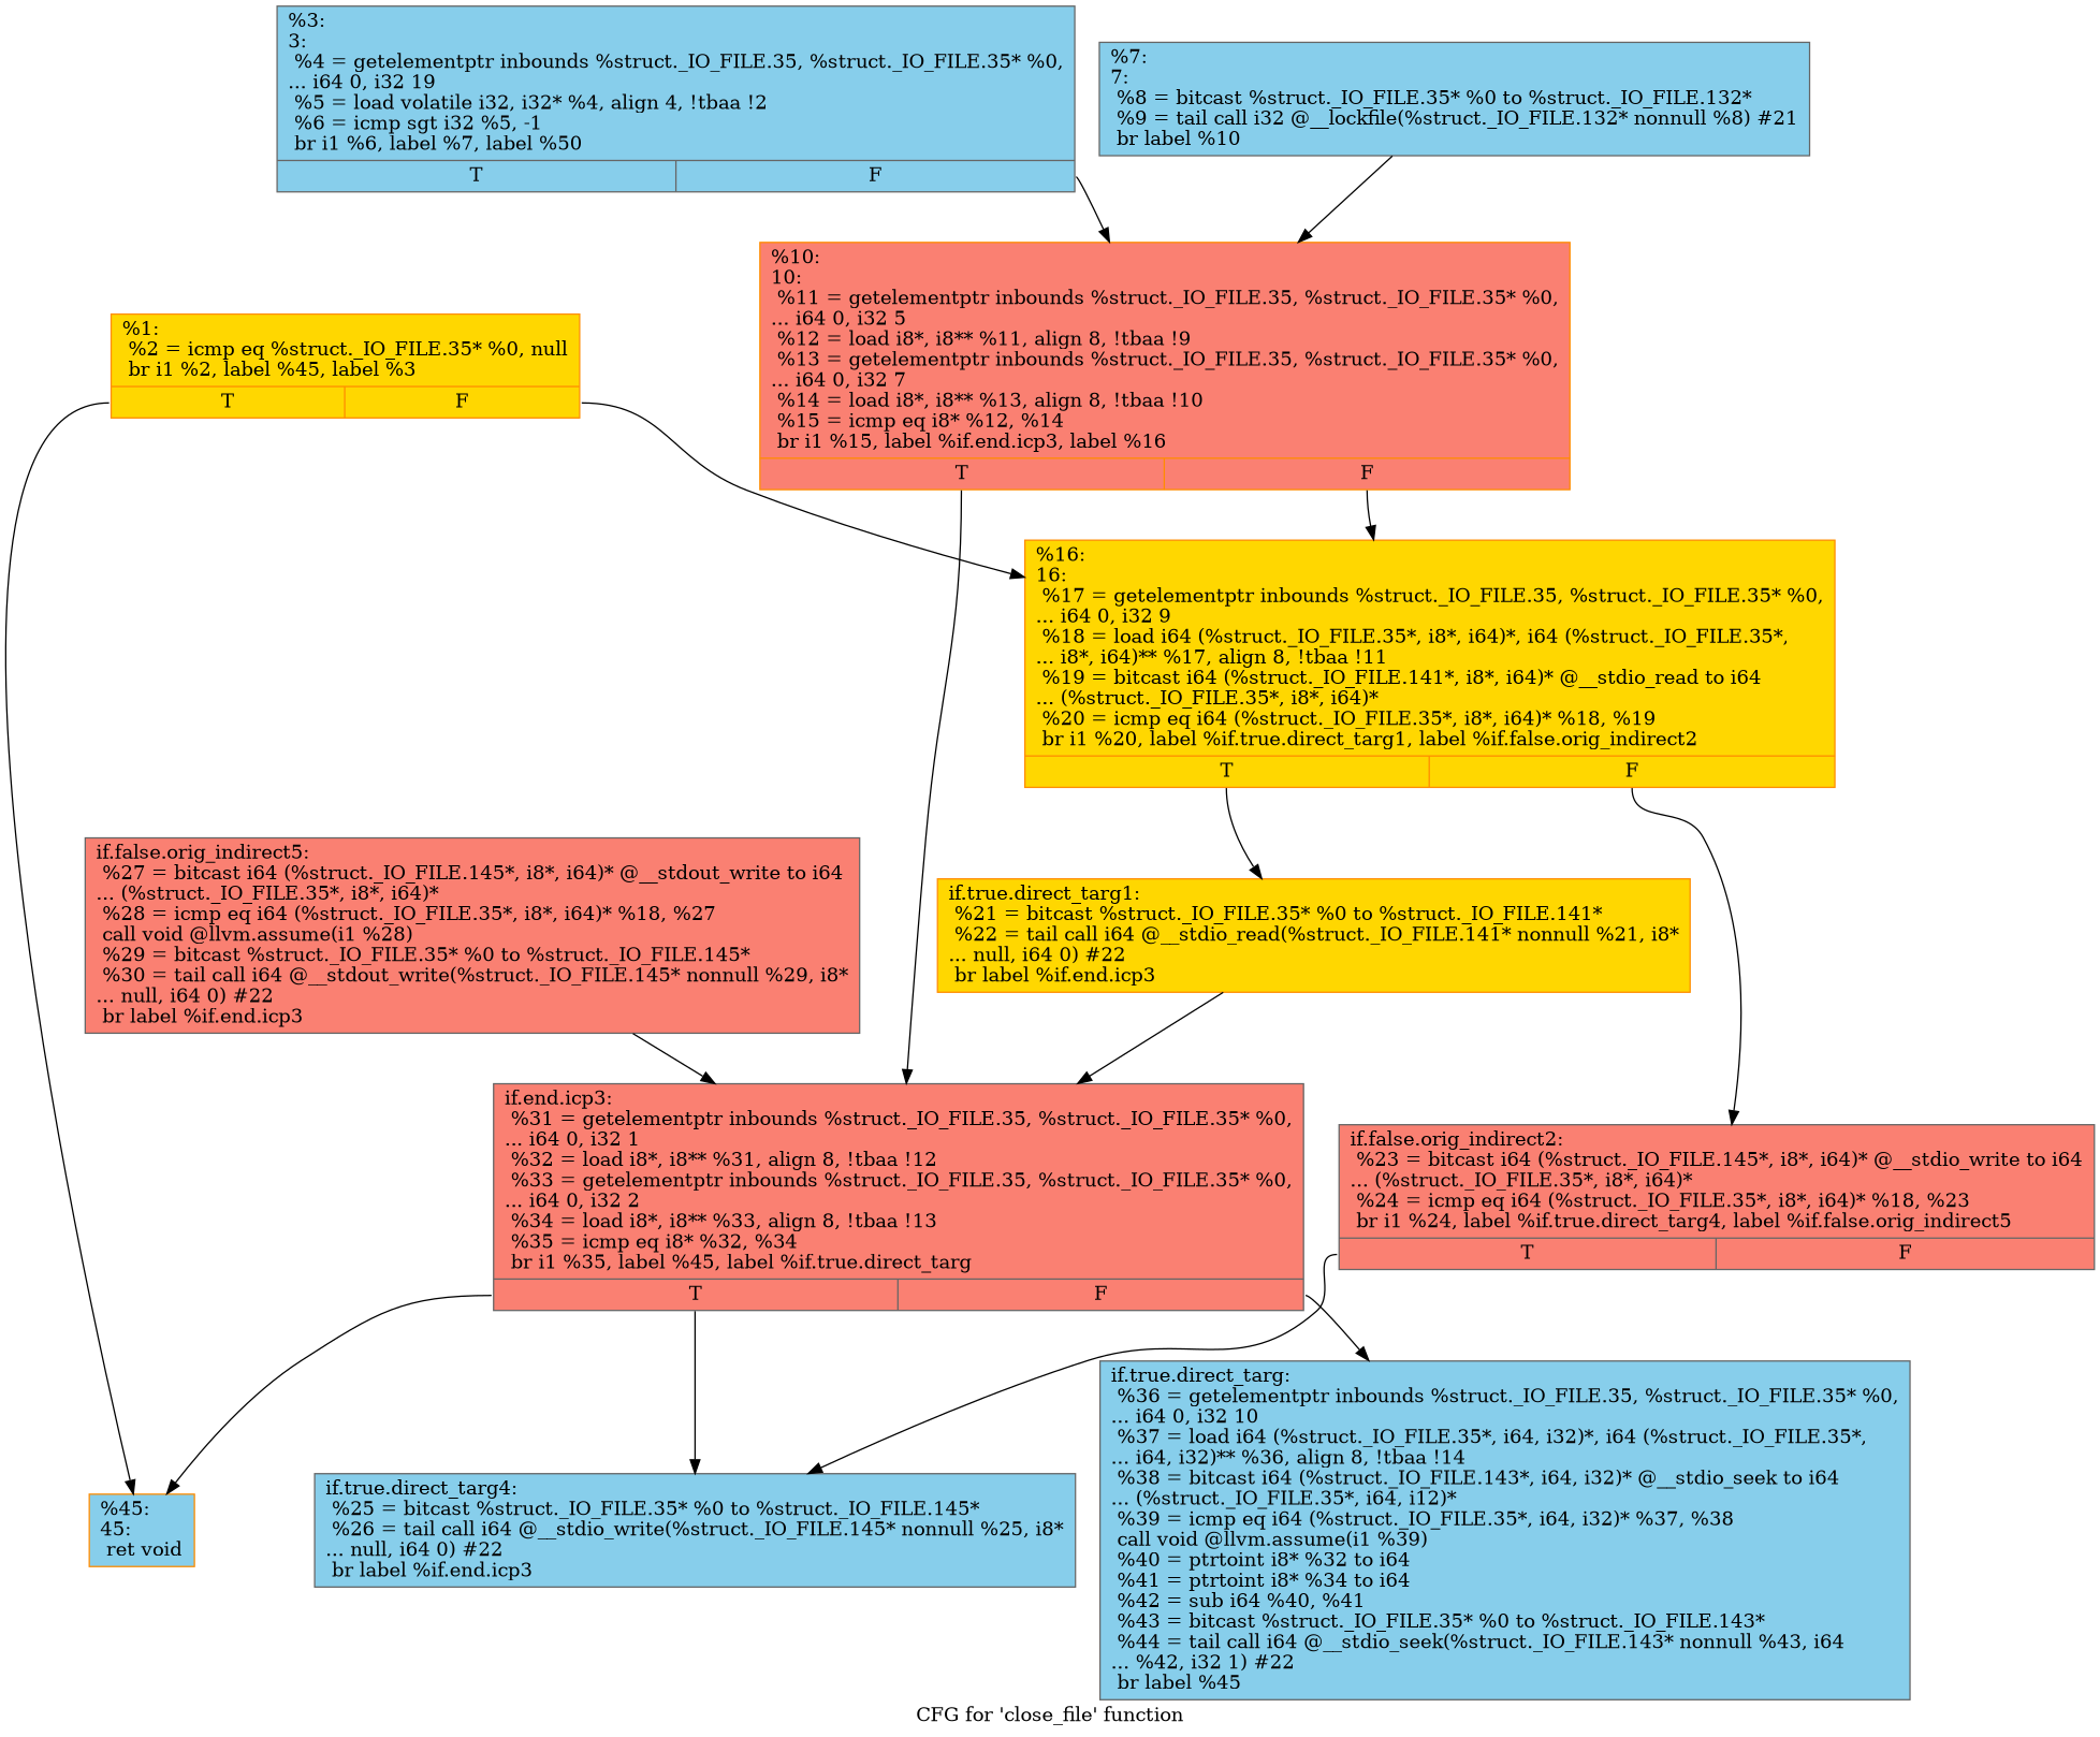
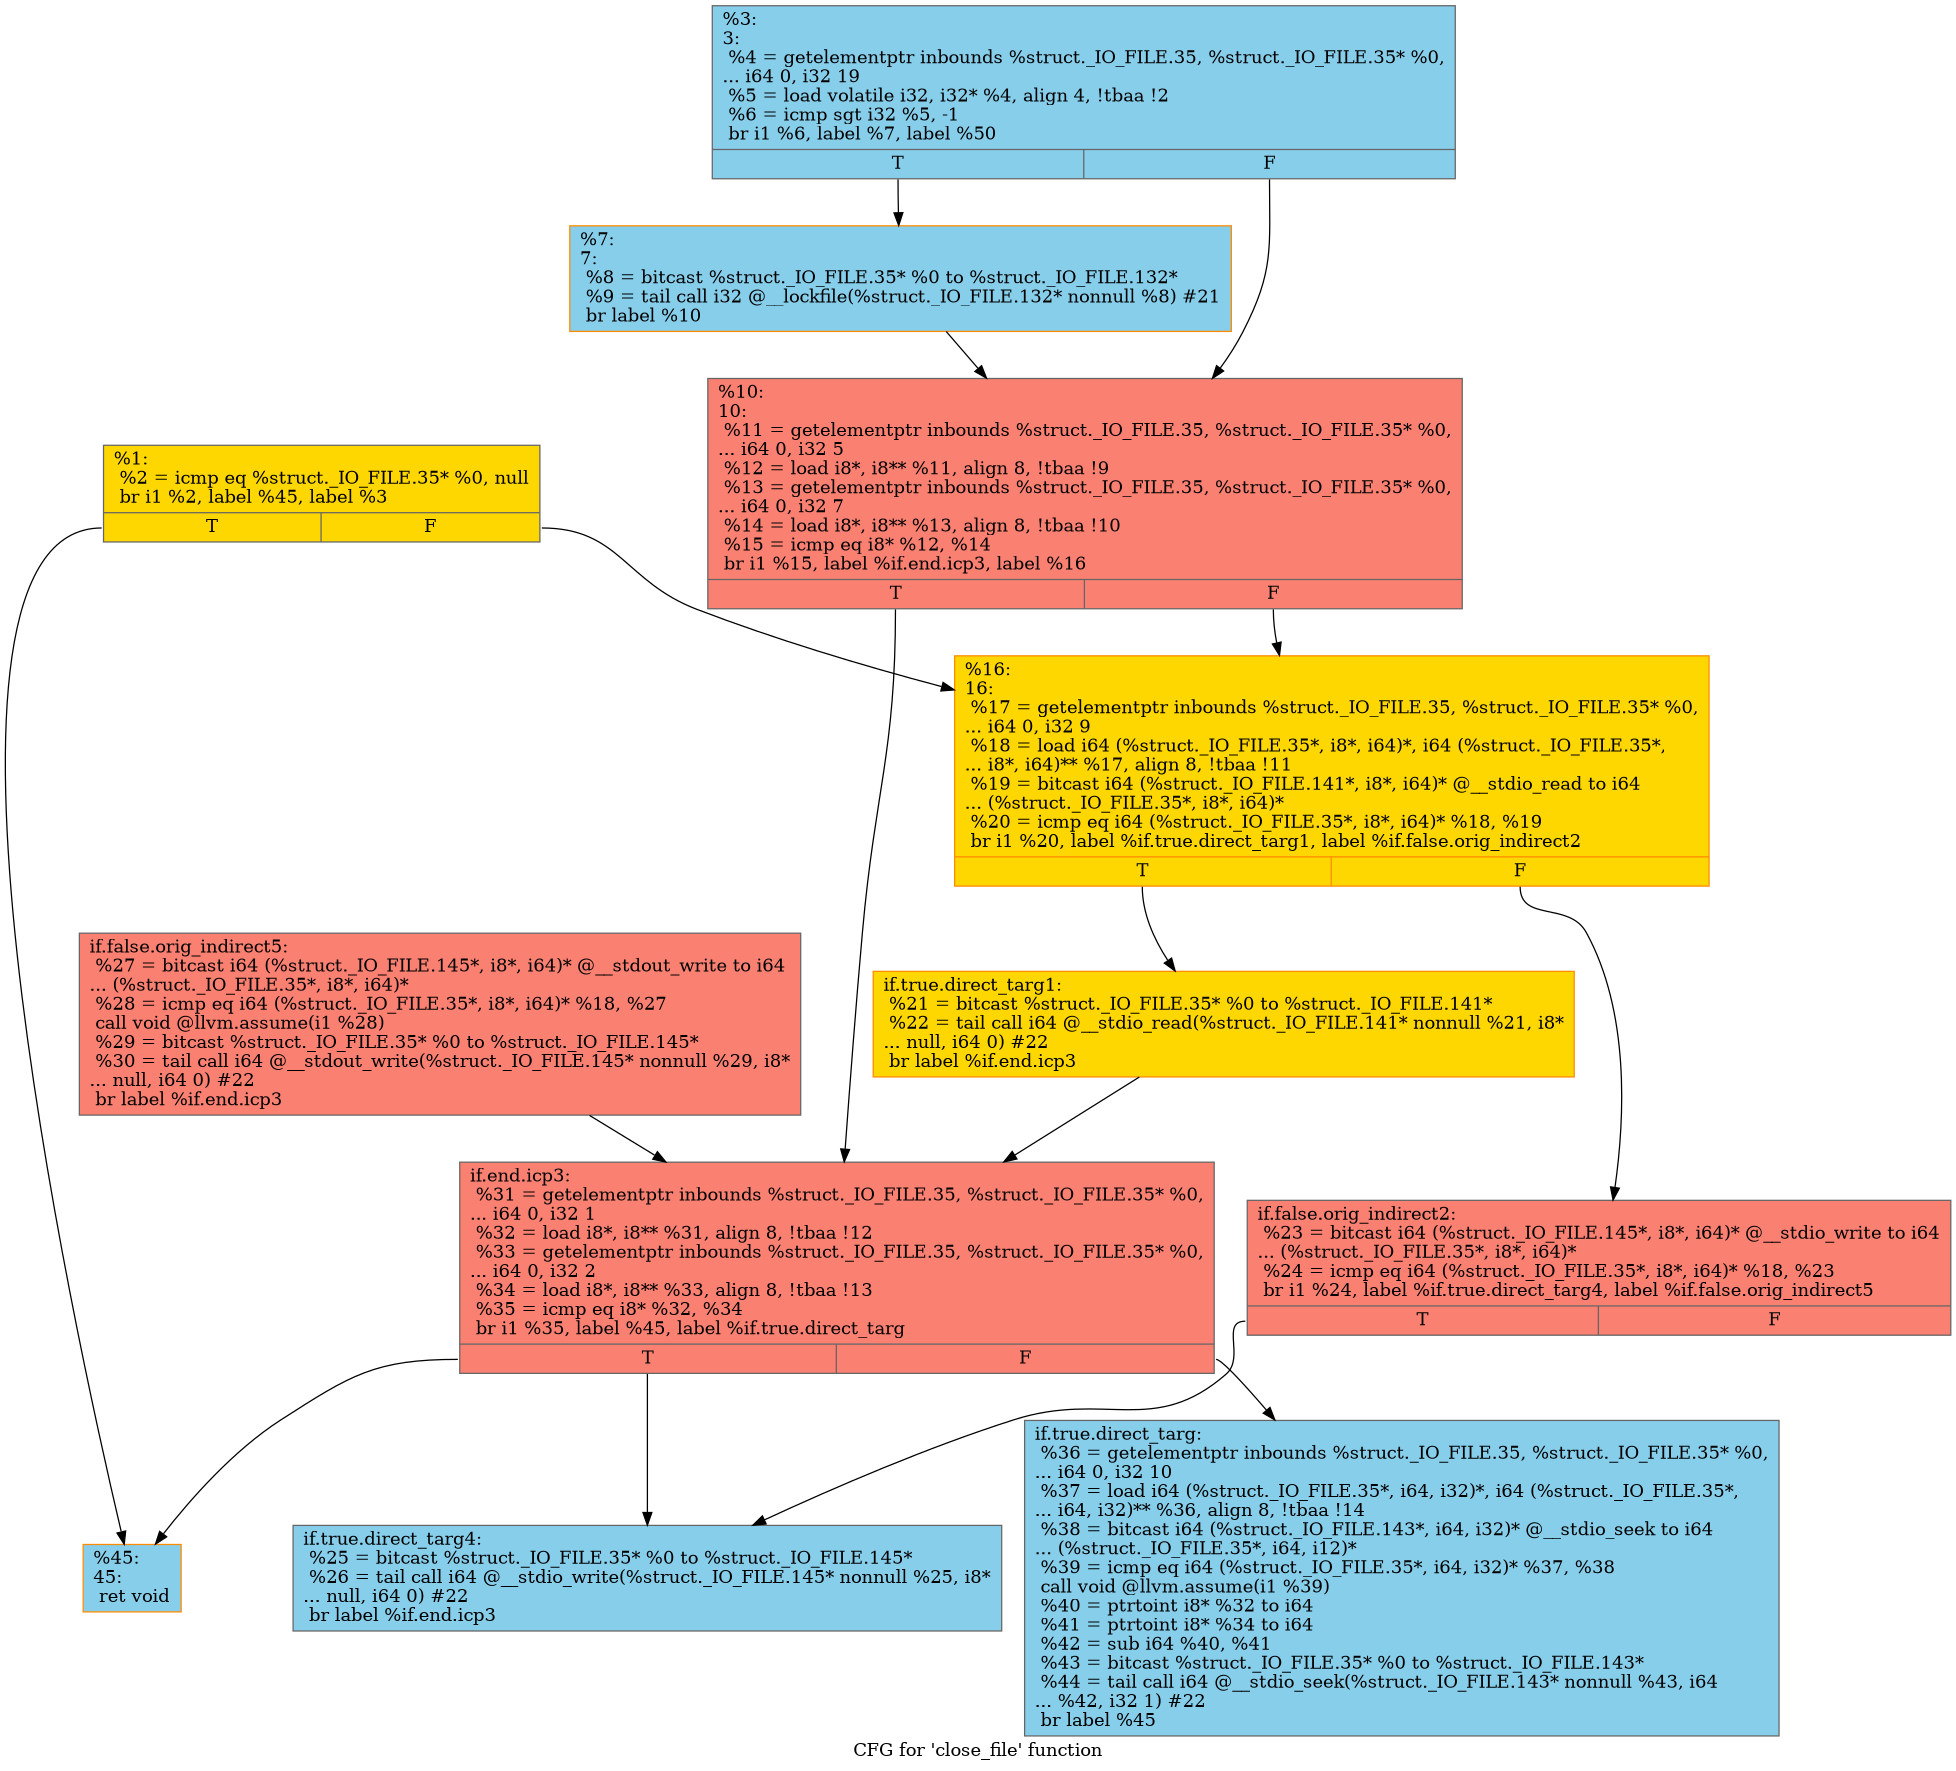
  digraph {
    label="CFG for 'close_file' function"
    node [color=gray40 fillcolor=skyblue shape=record style=filled]
    edge [tailport=s0]
-   n1 [color=darkorange fillcolor=gold label="{%1:\l  %2 = icmp eq %struct._IO_FILE.35* %0, null\l  br i1 %2, label %45, label %3\l|{<s0>T|<s1>F}}"]
+   n1 [fillcolor=gold label="{%1:\l  %2 = icmp eq %struct._IO_FILE.35* %0, null\l  br i1 %2, label %45, label %3\l|{<s0>T|<s1>F}}"]
    n2 [color=darkorange label="{%45:\l45:                                               \l  ret void\l}"]
    n3 [color=darkorange fillcolor=gold label="{%16:\l16:                                               \l  %17 = getelementptr inbounds %struct._IO_FILE.35, %struct._IO_FILE.35* %0,\l... i64 0, i32 9\l  %18 = load i64 (%struct._IO_FILE.35*, i8*, i64)*, i64 (%struct._IO_FILE.35*,\l... i8*, i64)** %17, align 8, !tbaa !11\l  %19 = bitcast i64 (%struct._IO_FILE.141*, i8*, i64)* @__stdio_read to i64\l... (%struct._IO_FILE.35*, i8*, i64)*\l  %20 = icmp eq i64 (%struct._IO_FILE.35*, i8*, i64)* %18, %19\l  br i1 %20, label %if.true.direct_targ1, label %if.false.orig_indirect2\l|{<s0>T|<s1>F}}"]
    n4 [label="{%3:\l3:                                                \l  %4 = getelementptr inbounds %struct._IO_FILE.35, %struct._IO_FILE.35* %0,\l... i64 0, i32 19\l  %5 = load volatile i32, i32* %4, align 4, !tbaa !2\l  %6 = icmp sgt i32 %5, -1\l  br i1 %6, label %7, label %50\l|{<s0>T|<s1>F}}"]
-   n5 [label="{%7:\l7:                                                \l  %8 = bitcast %struct._IO_FILE.35* %0 to %struct._IO_FILE.132*\l  %9 = tail call i32 @__lockfile(%struct._IO_FILE.132* nonnull %8) #21\l  br label %10\l}"]
-   n6 [color=darkorange fillcolor=salmon label="{%10:\l10:                                               \l  %11 = getelementptr inbounds %struct._IO_FILE.35, %struct._IO_FILE.35* %0,\l... i64 0, i32 5\l  %12 = load i8*, i8** %11, align 8, !tbaa !9\l  %13 = getelementptr inbounds %struct._IO_FILE.35, %struct._IO_FILE.35* %0,\l... i64 0, i32 7\l  %14 = load i8*, i8** %13, align 8, !tbaa !10\l  %15 = icmp eq i8* %12, %14\l  br i1 %15, label %if.end.icp3, label %16\l|{<s0>T|<s1>F}}"]
+   n5 [color=darkorange label="{%7:\l7:                                                \l  %8 = bitcast %struct._IO_FILE.35* %0 to %struct._IO_FILE.132*\l  %9 = tail call i32 @__lockfile(%struct._IO_FILE.132* nonnull %8) #21\l  br label %10\l}"]
+   n6 [fillcolor=salmon label="{%10:\l10:                                               \l  %11 = getelementptr inbounds %struct._IO_FILE.35, %struct._IO_FILE.35* %0,\l... i64 0, i32 5\l  %12 = load i8*, i8** %11, align 8, !tbaa !9\l  %13 = getelementptr inbounds %struct._IO_FILE.35, %struct._IO_FILE.35* %0,\l... i64 0, i32 7\l  %14 = load i8*, i8** %13, align 8, !tbaa !10\l  %15 = icmp eq i8* %12, %14\l  br i1 %15, label %if.end.icp3, label %16\l|{<s0>T|<s1>F}}"]
    n7 [fillcolor=salmon label="{if.end.icp3:                                      \l  %31 = getelementptr inbounds %struct._IO_FILE.35, %struct._IO_FILE.35* %0,\l... i64 0, i32 1\l  %32 = load i8*, i8** %31, align 8, !tbaa !12\l  %33 = getelementptr inbounds %struct._IO_FILE.35, %struct._IO_FILE.35* %0,\l... i64 0, i32 2\l  %34 = load i8*, i8** %33, align 8, !tbaa !13\l  %35 = icmp eq i8* %32, %34\l  br i1 %35, label %45, label %if.true.direct_targ\l|{<s0>T|<s1>F}}"]
    n8 [label="{if.true.direct_targ:                              \l  %36 = getelementptr inbounds %struct._IO_FILE.35, %struct._IO_FILE.35* %0,\l... i64 0, i32 10\l  %37 = load i64 (%struct._IO_FILE.35*, i64, i32)*, i64 (%struct._IO_FILE.35*,\l... i64, i32)** %36, align 8, !tbaa !14\l  %38 = bitcast i64 (%struct._IO_FILE.143*, i64, i32)* @__stdio_seek to i64\l... (%struct._IO_FILE.35*, i64, i12)*\l  %39 = icmp eq i64 (%struct._IO_FILE.35*, i64, i32)* %37, %38\l  call void @llvm.assume(i1 %39)\l  %40 = ptrtoint i8* %32 to i64\l  %41 = ptrtoint i8* %34 to i64\l  %42 = sub i64 %40, %41\l  %43 = bitcast %struct._IO_FILE.35* %0 to %struct._IO_FILE.143*\l  %44 = tail call i64 @__stdio_seek(%struct._IO_FILE.143* nonnull %43, i64\l... %42, i32 1) #22\l  br label %45\l}"]
    n9 [label="{if.true.direct_targ4:                             \l  %25 = bitcast %struct._IO_FILE.35* %0 to %struct._IO_FILE.145*\l  %26 = tail call i64 @__stdio_write(%struct._IO_FILE.145* nonnull %25, i8*\l... null, i64 0) #22\l  br label %if.end.icp3\l}"]
    n10 [color=darkorange fillcolor=gold label="{if.true.direct_targ1:                             \l  %21 = bitcast %struct._IO_FILE.35* %0 to %struct._IO_FILE.141*\l  %22 = tail call i64 @__stdio_read(%struct._IO_FILE.141* nonnull %21, i8*\l... null, i64 0) #22\l  br label %if.end.icp3\l}"]
    n11 [fillcolor=salmon label="{if.false.orig_indirect2:                          \l  %23 = bitcast i64 (%struct._IO_FILE.145*, i8*, i64)* @__stdio_write to i64\l... (%struct._IO_FILE.35*, i8*, i64)*\l  %24 = icmp eq i64 (%struct._IO_FILE.35*, i8*, i64)* %18, %23\l  br i1 %24, label %if.true.direct_targ4, label %if.false.orig_indirect5\l|{<s0>T|<s1>F}}"]
    n12 [fillcolor=salmon label="{if.false.orig_indirect5:                          \l  %27 = bitcast i64 (%struct._IO_FILE.145*, i8*, i64)* @__stdout_write to i64\l... (%struct._IO_FILE.35*, i8*, i64)*\l  %28 = icmp eq i64 (%struct._IO_FILE.35*, i8*, i64)* %18, %27\l  call void @llvm.assume(i1 %28)\l  %29 = bitcast %struct._IO_FILE.35* %0 to %struct._IO_FILE.145*\l  %30 = tail call i64 @__stdout_write(%struct._IO_FILE.145* nonnull %29, i8*\l... null, i64 0) #22\l  br label %if.end.icp3\l}"]
    n1 -> n2
    n1 -> n3 [tailport=s1]
    n3 -> n10
    n3 -> n11 [tailport=s1]
+   n4 -> n5
    n4 -> n6 [tailport=s1]
    n5 -> n6
    n6 -> n3 [tailport=s1]
    n6 -> n7
    n7 -> n2
    n7 -> n8 [tailport=s1]
    n7 -> n9
    n10 -> n7
    n11 -> n9
    n12 -> n7
  }
